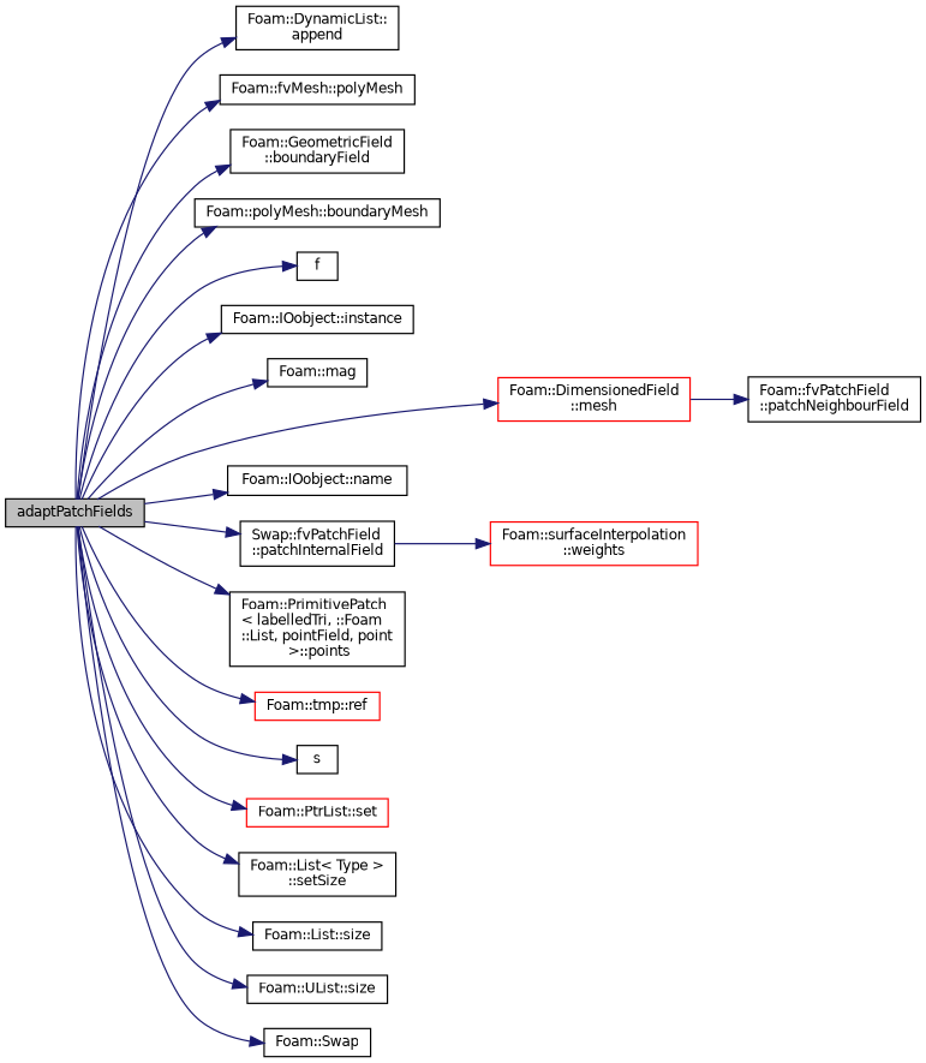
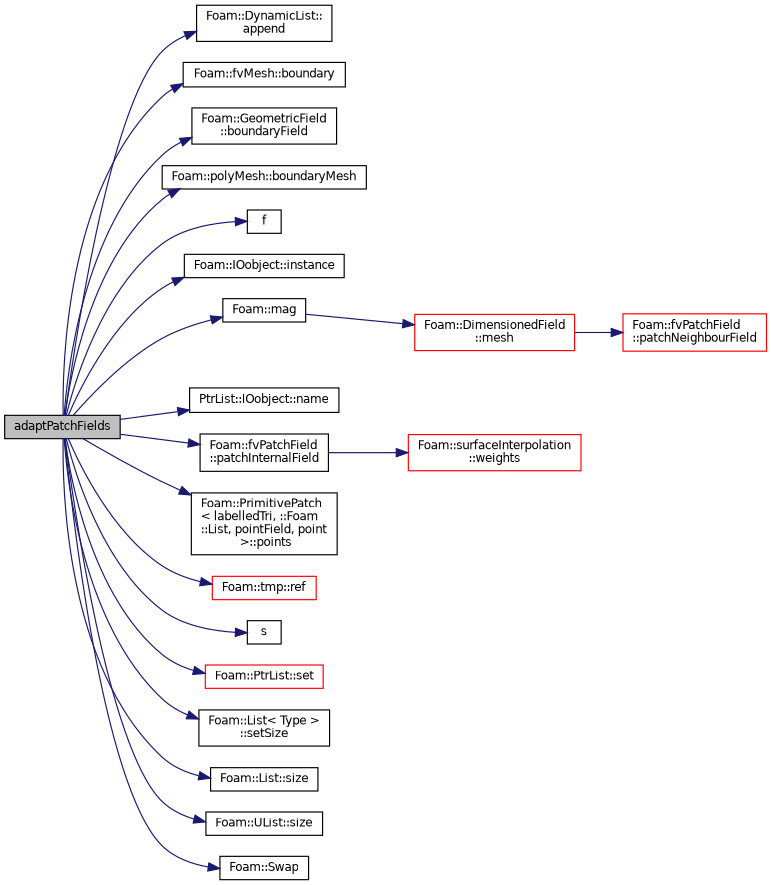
  digraph {
    rankdir=LR
    node [color=black fontname=Helvetica fontsize=10 shape=record]
    edge [color=midnightblue fontname=Helvetica fontsize=10 labelfontname=Helvetica labelfontsize=10 style=solid]
    n1 [fillcolor=grey75 fontcolor=black height=0.2 label=adaptPatchFields style=filled width=0.4]
    n2 [height=0.2 label="Foam::DynamicList::\lappend" width=0.4]
-   n3 [height=0.2 label="Foam::fvMesh::polyMesh" width=0.4]
+   n3 [height=0.2 label="Foam::fvMesh::boundary" width=0.4]
    n4 [height=0.2 label="Foam::GeometricField\l::boundaryField" width=0.4]
    n5 [height=0.2 label="Foam::polyMesh::boundaryMesh" width=0.4]
    n6 [height=0.2 label=f width=0.4]
    n7 [height=0.2 label="Foam::IOobject::instance" width=0.4]
    n8 [height=0.2 label="Foam::mag" width=0.4]
    n9 [color=red height=0.2 label="Foam::DimensionedField\l::mesh" width=0.4]
-   n10 [height=0.2 label="Foam::IOobject::name" width=0.4]
-   n11 [height=0.2 label="Swap::fvPatchField\l::patchInternalField" width=0.4]
+   n10 [height=0.2 label="PtrList::IOobject::name" width=0.4]
+   n11 [height=0.2 label="Foam::fvPatchField\l::patchInternalField" width=0.4]
    n12 [height=0.2 label="Foam::PrimitivePatch\l\< labelledTri, ::Foam\l::List, pointField, point\l \>::points" width=0.4]
    n13 [color=red height=0.2 label="Foam::tmp::ref" width=0.4]
    n14 [height=0.2 label=s width=0.4]
    n15 [color=red height=0.2 label="Foam::PtrList::set" width=0.4]
    n16 [height=0.2 label="Foam::List\< Type \>\l::setSize" width=0.4]
    n17 [height=0.2 label="Foam::List::size" width=0.4]
    n18 [height=0.2 label="Foam::UList::size" width=0.4]
    n19 [height=0.2 label="Foam::Swap" width=0.4]
-   n20 [height=0.2 label="Foam::fvPatchField\l::patchNeighbourField" width=0.4]
+   n20 [color=red height=0.2 label="Foam::fvPatchField\l::patchNeighbourField" width=0.4]
    n21 [color=red height=0.2 label="Foam::surfaceInterpolation\l::weights" width=0.4]
    n1 -> n2
    n1 -> n3
    n1 -> n4
    n1 -> n5
    n1 -> n6
    n1 -> n7
    n1 -> n8
-   n1 -> n9
+   n8 -> n9
    n1 -> n10
    n1 -> n11
    n1 -> n12
    n1 -> n13
    n1 -> n14
    n1 -> n15
    n1 -> n16
    n1 -> n17
    n1 -> n18
    n1 -> n19
    n9 -> n20
    n11 -> n21
  }
